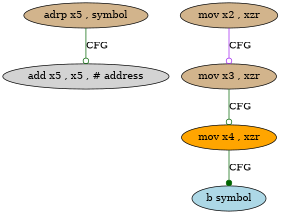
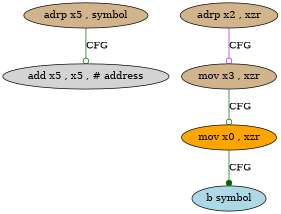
  digraph {
    node [fillcolor=tan style=filled]
    edge [arrowhead=odot color=darkgreen]
    n1 [label="adrp x5 , symbol"]
    n2 [fillcolor=lightgrey label="add x5 , x5 , # address"]
-   n3 [label="mov x2 , xzr"]
+   n3 [label="adrp x2 , xzr"]
    n4 [label="mov x3 , xzr"]
-   n5 [fillcolor=orange label="mov x4 , xzr"]
+   n5 [fillcolor=orange label="mov x0 , xzr"]
    n6 [fillcolor=lightblue label="b symbol"]
    n1 -> n2 [label=CFG]
    n3 -> n4 [color=purple label=CFG]
    n4 -> n5 [label=CFG]
    n5 -> n6 [arrowhead=dot label=CFG]
  }
